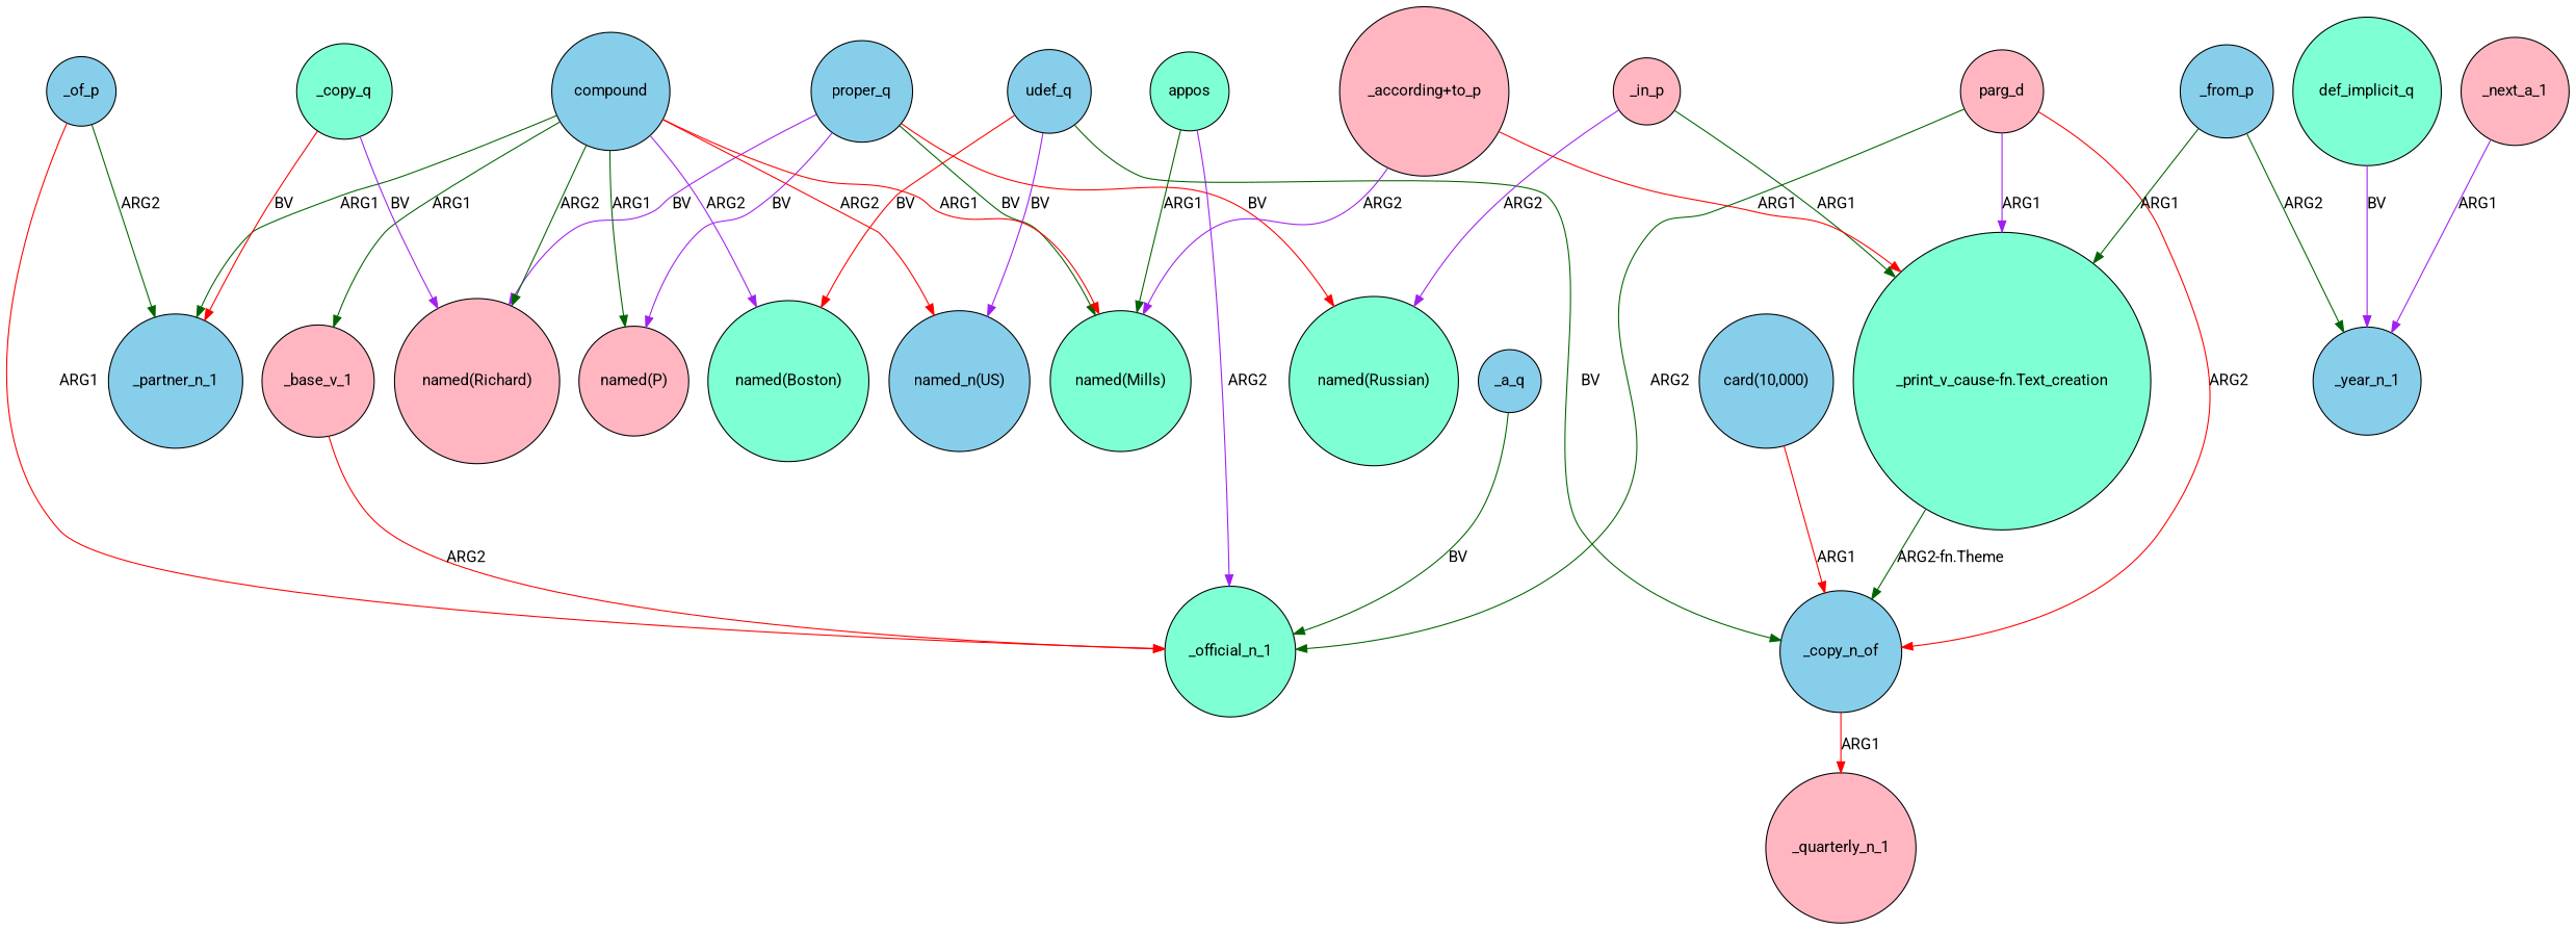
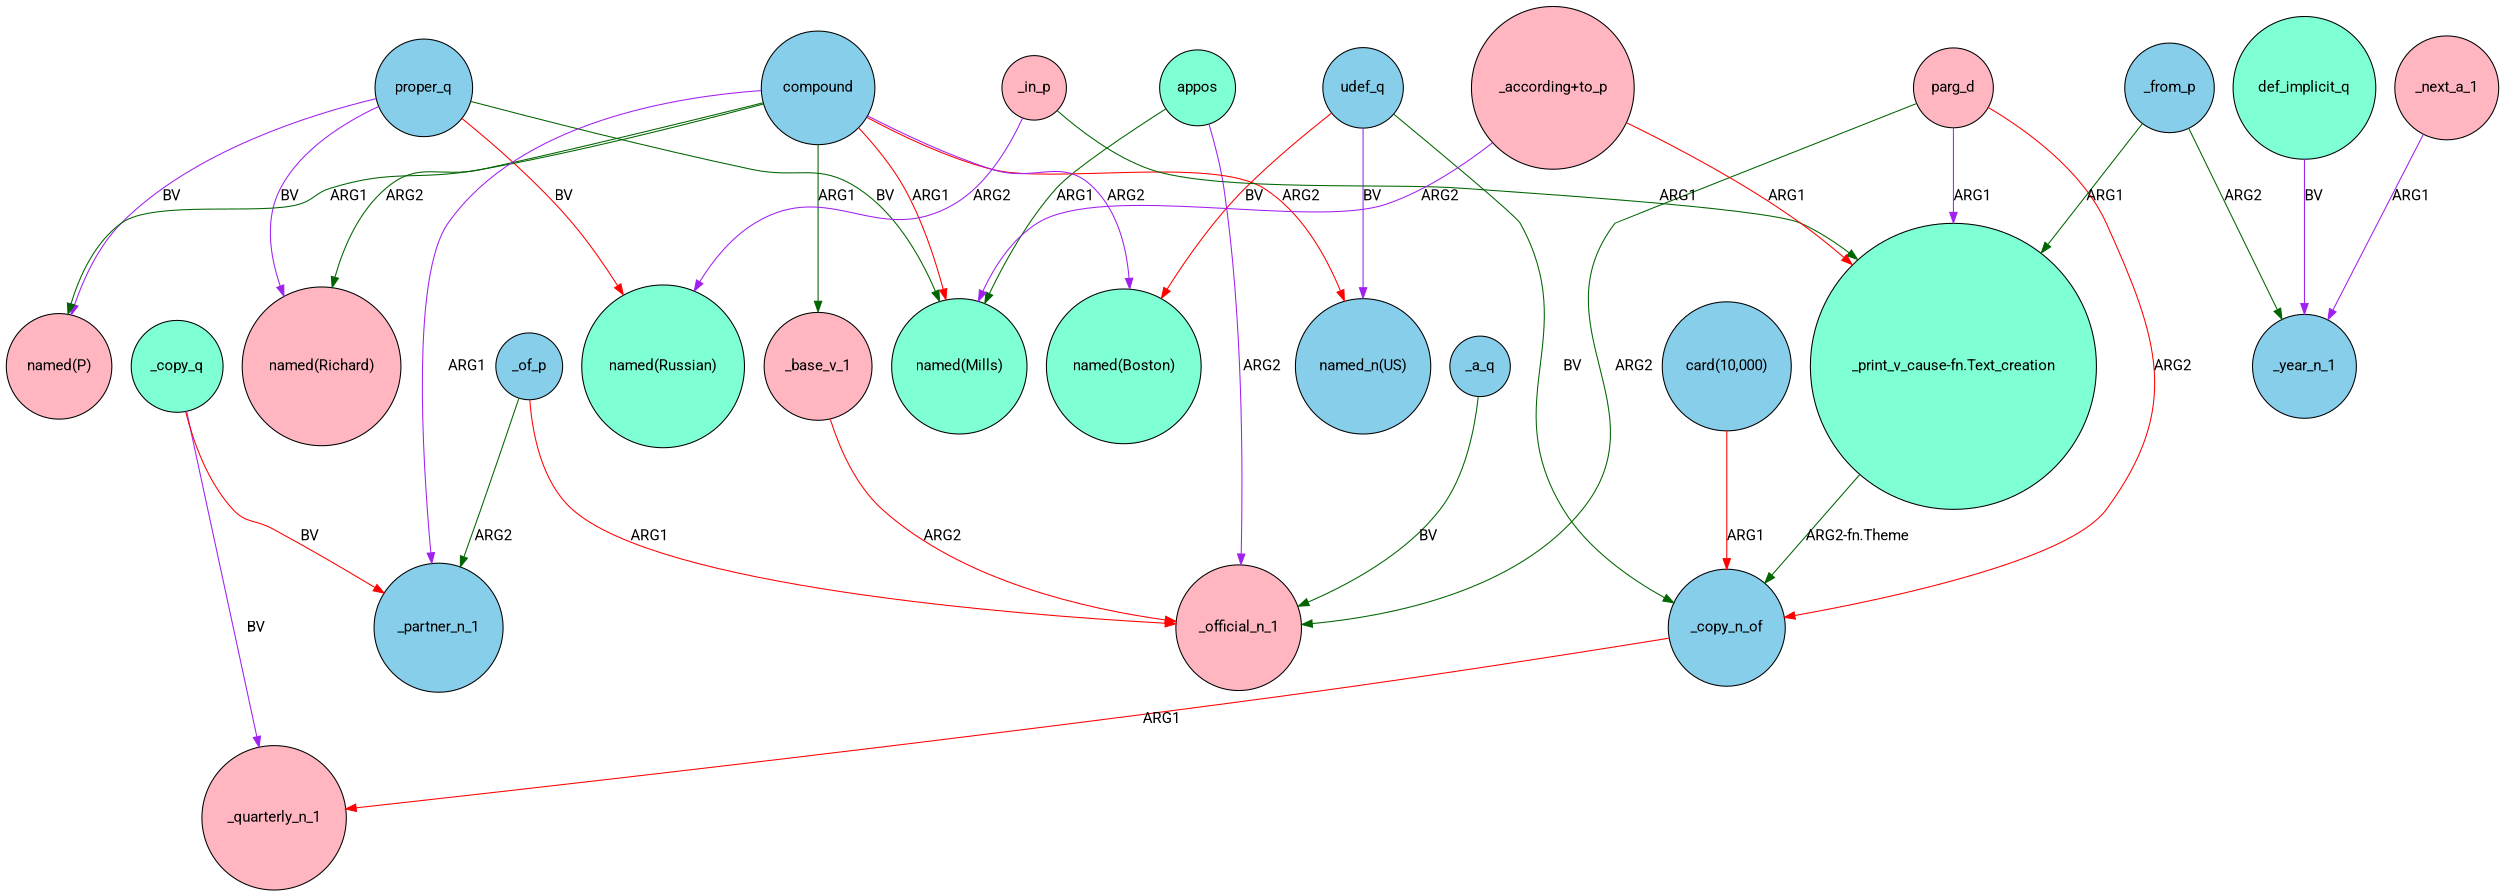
  digraph {
    fontname=Roboto
    node [fillcolor=skyblue fontname=Roboto shape=circle style=filled]
    edge [color=darkgreen fontname=Roboto]
    "named(Russian)" [fillcolor=aquamarine]
    proper_q
    "named(Mills)" [fillcolor=aquamarine]
    "named(Richard)" [fillcolor=lightpink]
    "named(P)" [fillcolor=lightpink]
    appos [fillcolor=aquamarine]
-   _official_n_1 [fillcolor=aquamarine]
+   _official_n_1 [fillcolor=lightpink]
    udef_q
    "named_n(US)"
    _copy_n_of
    "named(Boston)" [fillcolor=aquamarine]
    _quarterly_n_1 [fillcolor=lightpink]
    compound
    _partner_n_1
    _base_v_1 [fillcolor=lightpink]
    "card(10,000)"
    def_implicit_q [fillcolor=aquamarine]
    _year_n_1
    parg_d [fillcolor=lightpink]
    "_print_v_cause-fn.Text_creation" [fillcolor=aquamarine]
    _from_p
    _in_p [fillcolor=lightpink]
    _a_q
    "_according+to_p" [fillcolor=lightpink]
    _next_a_1 [fillcolor=lightpink]
    n26 [fillcolor=aquamarine label=_copy_q]
    _of_p
    proper_q -> "named(Russian)" [color=red label=BV]
    proper_q -> "named(Mills)" [label=BV]
    proper_q -> "named(Richard)" [color=purple label=BV]
    proper_q -> "named(P)" [color=purple label=BV]
    appos -> "named(Mills)" [label=ARG1]
    appos -> _official_n_1 [color=purple label=ARG2]
    udef_q -> "named_n(US)" [color=purple label=BV]
    udef_q -> _copy_n_of [label=BV]
    udef_q -> "named(Boston)" [color=red label=BV]
    _copy_n_of -> _quarterly_n_1 [color=red label=ARG1]
    compound -> "named(Mills)" [color=red label=ARG1]
    compound -> "named(Richard)" [label=ARG2]
    compound -> "named(P)" [label=ARG1]
    compound -> "named_n(US)" [color=red label=ARG2]
    compound -> "named(Boston)" [color=purple label=ARG2]
-   compound -> _partner_n_1 [label=ARG1]
+   compound -> _partner_n_1 [color=purple label=ARG1]
    compound -> _base_v_1 [label=ARG1]
    _base_v_1 -> _official_n_1 [color=red label=ARG2]
    "card(10,000)" -> _copy_n_of [color=red label=ARG1]
    def_implicit_q -> _year_n_1 [color=purple label=BV]
    parg_d -> _official_n_1 [label=ARG2]
    parg_d -> _copy_n_of [color=red label=ARG2]
    parg_d -> "_print_v_cause-fn.Text_creation" [color=purple label=ARG1]
    "_print_v_cause-fn.Text_creation" -> _copy_n_of [label="ARG2-fn.Theme"]
    _from_p -> _year_n_1 [label=ARG2]
    _from_p -> "_print_v_cause-fn.Text_creation" [label=ARG1]
    _in_p -> "named(Russian)" [color=purple label=ARG2]
    _in_p -> "_print_v_cause-fn.Text_creation" [label=ARG1]
    _a_q -> _official_n_1 [label=BV]
    "_according+to_p" -> "named(Mills)" [color=purple label=ARG2]
    "_according+to_p" -> "_print_v_cause-fn.Text_creation" [color=red label=ARG1]
    _next_a_1 -> _year_n_1 [color=purple label=ARG1]
-   n26 -> "named(Richard)" [color=purple label=BV]
+   n26 -> _quarterly_n_1 [color=purple label=BV]
    n26 -> _partner_n_1 [color=red label=BV]
    _of_p -> _official_n_1 [color=red label=ARG1]
    _of_p -> _partner_n_1 [label=ARG2]
  }
